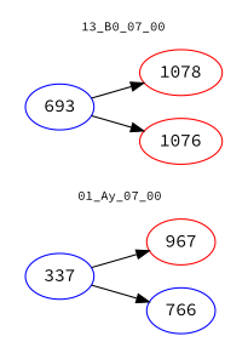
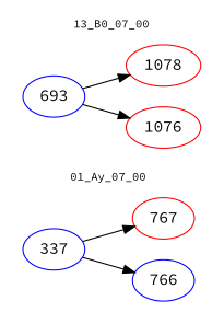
  digraph {
    fontname="Source Code Pro"
    rankdir=LR
    node [color=blue fontname="Source Code Pro"]
    edge [color=black fontname="Source Code Pro"]
    n1 [label=337]
    n2 [label=766]
-   n3 [color=red label=967]
+   n3 [color=red label=767]
    n4 [label=693]
    n5 [color=red label=1076]
    n6 [color=red label=1078]
    subgraph cluster_1 {
      color=white
      fontsize=10
      label="01_Ay_07_00"
      n1
      n2
      n3
    }
    subgraph cluster_2 {
      color=white
      fontsize=10
      label="13_B0_07_00"
      n4
      n5
      n6
    }
    n1 -> n2
    n1 -> n3
    n4 -> n5
    n4 -> n6
  }
